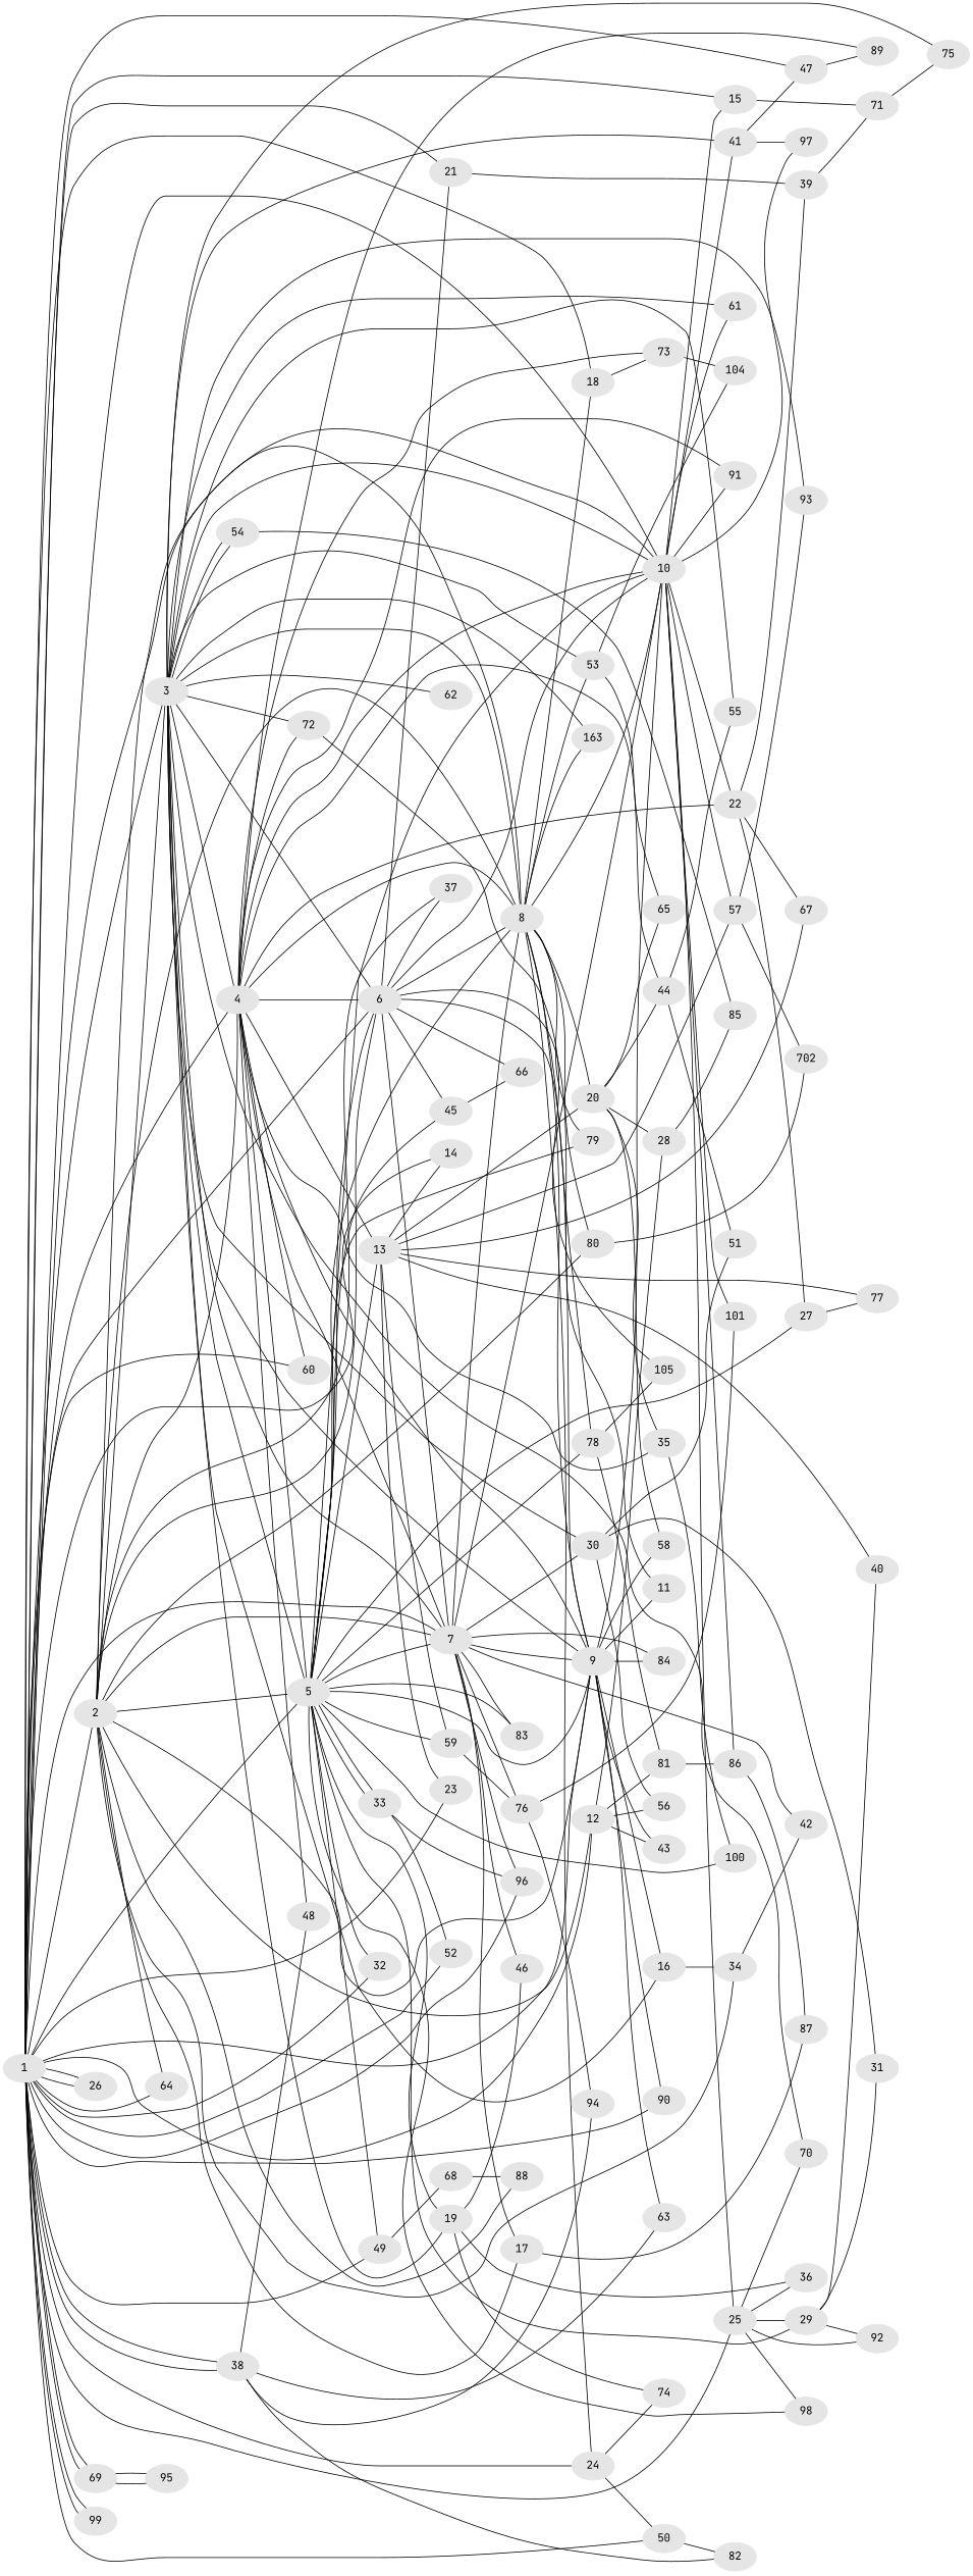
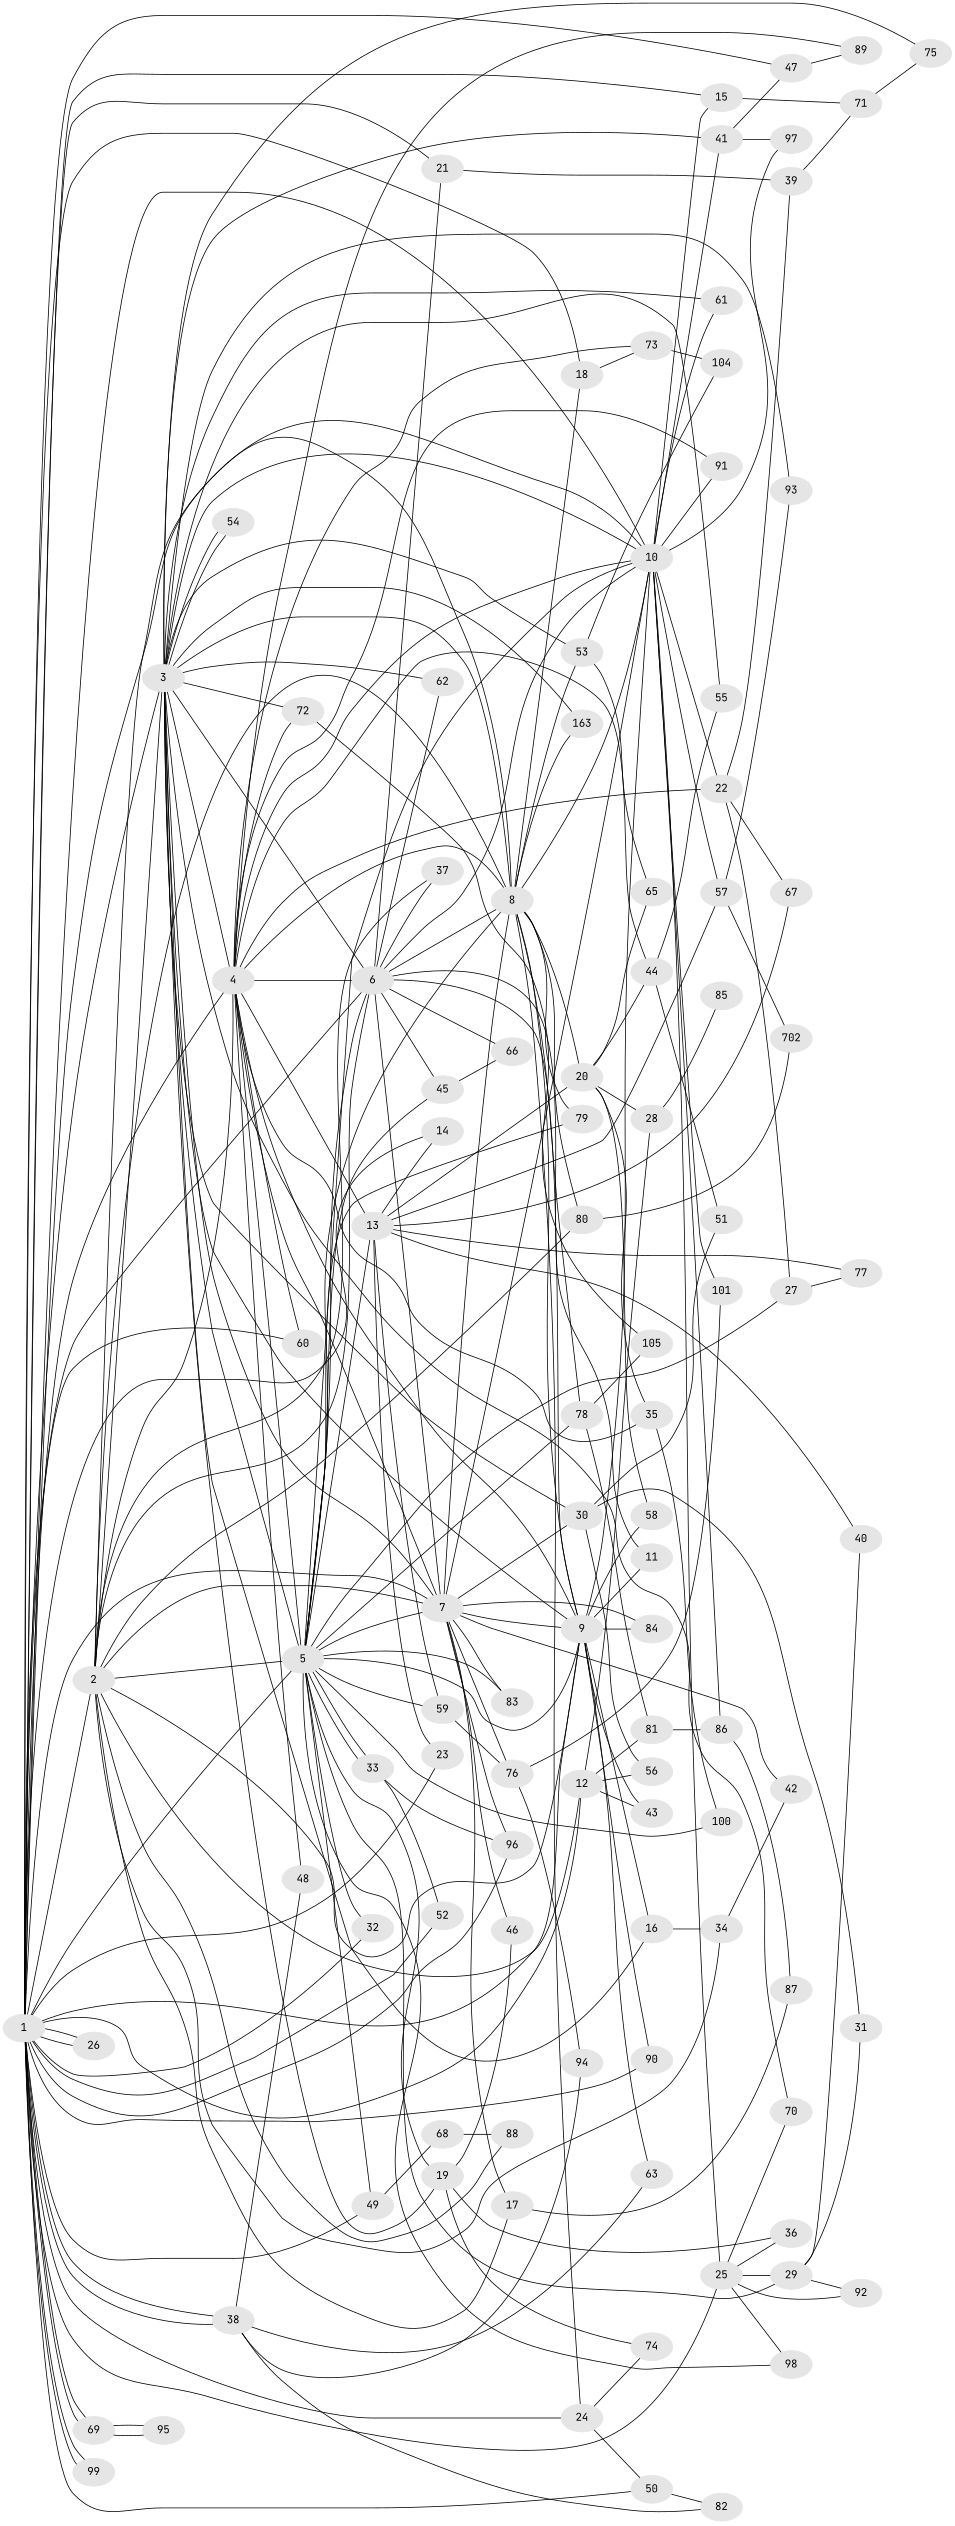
  graph {
    fontname="JetBrains Mono"
    rankdir=LR
    node [color=gray90 fontname="JetBrains Mono" style=filled]
    edge [fontname="JetBrains Mono"]
    1
    2
    3
    4
    5
    6
    7
    8
    9
    10
    12
    14
    15
    18
    21
    23
    24
    25
    26
    32
    38
    47
    49
    50
    52
    60
-   64
    69
    90
    99
    96
    17
    34
    37
    80
    88
    16
    19
    30
    41
    53
    54
    55
    61
    62
    70
    72
    75
    93
    n50 [label=163]
    13
    22
    35
    44
    48
    73
    89
    91
    27
    29
    33
    45
    59
    78
    79
    83
    98
    100
    11
    66
    42
    46
    76
    84
    20
    43
    58
    63
    57
    86
    97
    101
    28
    56
    81
    71
    39
    74
    36
    92
    82
    94
    68
    95
    87
    n96 [label=702]
    31
    51
    65
    104
    85
    105
    40
    67
    77
    1 -- 2
    1 -- 3
    1 -- 4
    1 -- 5
    1 -- 6
    1 -- 7
    1 -- 8
    1 -- 9
    1 -- 10
    1 -- 12
    1 -- 14
    1 -- 15
    1 -- 18
    1 -- 21
    1 -- 23
    1 -- 24
    1 -- 25
    1 -- 26
    1 -- 26
    1 -- 32
    1 -- 38
    1 -- 38
    1 -- 47
    1 -- 49
    1 -- 50
    1 -- 52
    1 -- 60
-   1 -- 64
    1 -- 69
    1 -- 69
    1 -- 90
    1 -- 99
    1 -- 99
    1 -- 96
    2 -- 3
    2 -- 4
    2 -- 5
    2 -- 6
    2 -- 7
    2 -- 8
    2 -- 9
    2 -- 10
    2 -- 12
-   2 -- 64
    2 -- 17
    2 -- 34
    2 -- 37
    2 -- 80
    2 -- 88
    3 -- 4
    3 -- 5
    3 -- 6
    3 -- 7
    3 -- 8
    3 -- 9
    3 -- 10
    3 -- 16
    3 -- 19
    3 -- 30
    3 -- 41
    3 -- 53
    3 -- 54
    3 -- 54
    3 -- 55
    3 -- 61
    3 -- 62
    3 -- 70
    3 -- 72
    3 -- 75
    3 -- 93
    3 -- n50
    4 -- 5
    4 -- 6
    4 -- 7
    4 -- 8
    4 -- 9
    4 -- 10
    4 -- 60
    4 -- 72
    4 -- 13
    4 -- 22
    4 -- 35
    4 -- 44
    4 -- 48
    4 -- 73
    4 -- 89
    4 -- 91
    5 -- 6
    5 -- 7
    5 -- 8
    5 -- 9
    5 -- 10
    5 -- 32
    5 -- 49
    5 -- 19
    5 -- 13
    5 -- 27
    5 -- 29
    5 -- 33
    5 -- 33
    5 -- 45
    5 -- 59
    5 -- 78
    5 -- 79
    5 -- 83
    5 -- 98
    5 -- 100
    6 -- 7
    6 -- 8
    6 -- 9
    6 -- 10
    6 -- 21
    6 -- 37
+   6 -- 62
    6 -- 45
    6 -- 11
    6 -- 66
    7 -- 8
    7 -- 9
    7 -- 10
    7 -- 96
    7 -- 17
    7 -- 30
    7 -- 83
    7 -- 42
    7 -- 46
    7 -- 76
    7 -- 84
    8 -- 9
    8 -- 10
    8 -- 18
    8 -- 24
    8 -- 80
    8 -- 53
    8 -- n50
    8 -- 78
    8 -- 79
    8 -- 20
    9 -- 10
    9 -- 90
    9 -- 16
    9 -- 11
    9 -- 84
    9 -- 43
    9 -- 58
    9 -- 63
    10 -- 15
    10 -- 25
    10 -- 41
    10 -- 61
    10 -- 22
    10 -- 91
    10 -- 57
    10 -- 86
    10 -- 97
    10 -- 101
    12 -- 43
    12 -- 28
    12 -- 56
    12 -- 81
    15 -- 71
    18 -- 73
    21 -- 39
    24 -- 50
    24 -- 74
    25 -- 70
    25 -- 29
    25 -- 98
    25 -- 36
    25 -- 92
    38 -- 48
    38 -- 63
    38 -- 82
    38 -- 94
    47 -- 89
    49 -- 68
    50 -- 82
    69 -- 95
    69 -- 95
    17 -- 87
    34 -- 42
    80 -- n96
    16 -- 34
    19 -- 46
    19 -- 74
    19 -- 36
    30 -- 56
    30 -- 31
    30 -- 51
    41 -- 47
    41 -- 97
    53 -- 65
    53 -- 104
-   54 -- 85
    72 -- 105
    13 -- 14
    13 -- 23
    13 -- 59
    13 -- 20
    13 -- 57
    13 -- 40
    13 -- 67
    13 -- 77
    22 -- 27
    22 -- 39
    22 -- 67
    35 -- 100
    44 -- 55
    44 -- 51
    73 -- 104
    27 -- 77
    29 -- 92
    29 -- 31
    29 -- 40
    33 -- 52
    33 -- 96
    45 -- 66
    59 -- 76
    78 -- 81
    78 -- 105
    76 -- 101
    76 -- 94
    20 -- 35
    20 -- 44
    20 -- 58
    20 -- 28
    20 -- 65
    57 -- 93
    57 -- n96
    86 -- 87
    28 -- 85
    81 -- 86
    71 -- 75
    39 -- 71
    68 -- 88
  }
